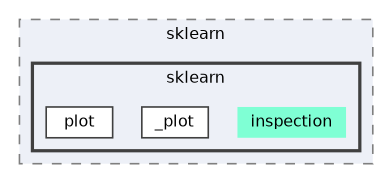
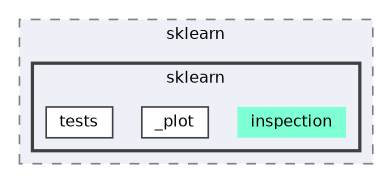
  digraph {
    compound=true
    node [fontname=Helvetica fontsize=10 shape=box style=filled fillcolor=white color=grey25]
    n1 [height=0.2 label=inspection shape=plaintext width=0.4 fillcolor=aquamarine color=""]
    n2 [height=0.2 label=_plot width=0.4]
-   n3 [height=0.2 label=plot width=0.4]
+   n3 [height=0.2 label=tests width=0.4]
    subgraph cluster_1 {
      bgcolor="#edf0f7"
      fontname=Helvetica
      fontsize=10
      label=sklearn
      pencolor=grey50
      style="filled,dashed"
      subgraph cluster_2 {
        bgcolor="#edf0f7"
        fontname=Helvetica
        fontsize=10
        pencolor=grey25
        style="filled,bold"
        n1
        n2
        n3
      }
    }
  }
